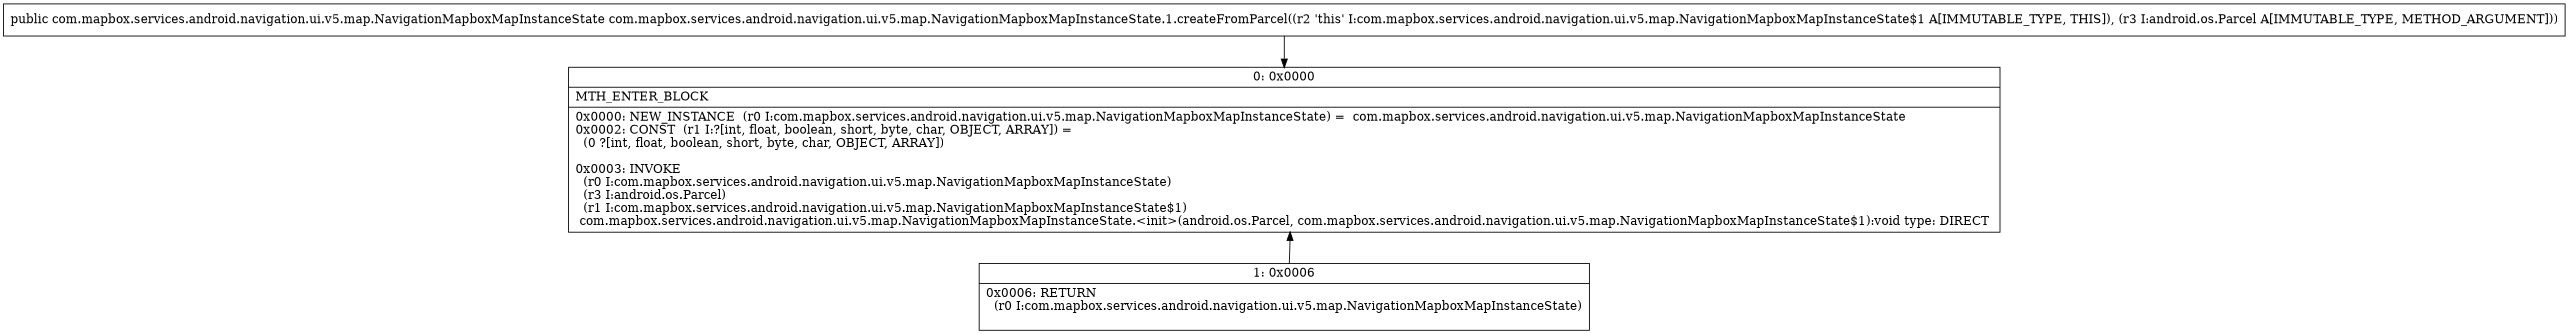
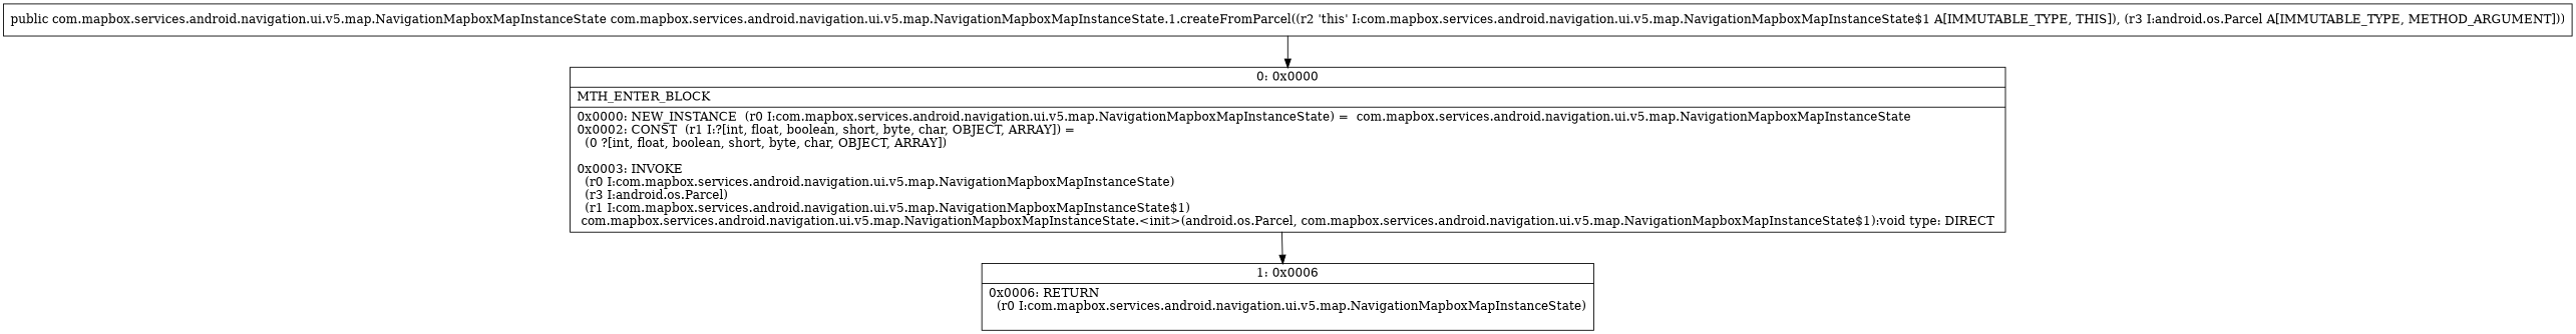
  digraph {
    node [shape=record]
    n1 [label="{0\:\ 0x0000|MTH_ENTER_BLOCK\l|0x0000: NEW_INSTANCE  (r0 I:com.mapbox.services.android.navigation.ui.v5.map.NavigationMapboxMapInstanceState) =  com.mapbox.services.android.navigation.ui.v5.map.NavigationMapboxMapInstanceState \l0x0002: CONST  (r1 I:?[int, float, boolean, short, byte, char, OBJECT, ARRAY]) = \l  (0 ?[int, float, boolean, short, byte, char, OBJECT, ARRAY])\l \l0x0003: INVOKE  \l  (r0 I:com.mapbox.services.android.navigation.ui.v5.map.NavigationMapboxMapInstanceState)\l  (r3 I:android.os.Parcel)\l  (r1 I:com.mapbox.services.android.navigation.ui.v5.map.NavigationMapboxMapInstanceState$1)\l com.mapbox.services.android.navigation.ui.v5.map.NavigationMapboxMapInstanceState.\<init\>(android.os.Parcel, com.mapbox.services.android.navigation.ui.v5.map.NavigationMapboxMapInstanceState$1):void type: DIRECT \l}"]
    n2 [label="{1\:\ 0x0006|0x0006: RETURN  \l  (r0 I:com.mapbox.services.android.navigation.ui.v5.map.NavigationMapboxMapInstanceState)\l \l}"]
    n3 [label="{public com.mapbox.services.android.navigation.ui.v5.map.NavigationMapboxMapInstanceState com.mapbox.services.android.navigation.ui.v5.map.NavigationMapboxMapInstanceState.1.createFromParcel((r2 'this' I:com.mapbox.services.android.navigation.ui.v5.map.NavigationMapboxMapInstanceState$1 A[IMMUTABLE_TYPE, THIS]), (r3 I:android.os.Parcel A[IMMUTABLE_TYPE, METHOD_ARGUMENT])) }"]
-   n2 -> n1
+   n1 -> n2
    n3 -> n1
  }
